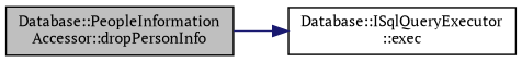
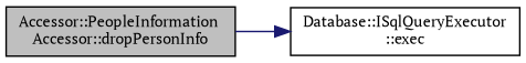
  digraph {
    rankdir=LR
    fontname="PT Serif"
    node [color=black fontname="PT Serif" fontsize=10 shape=record style=filled]
-   n1 [fillcolor=grey75 fontcolor=black height=0.2 label="Database::PeopleInformation\lAccessor::dropPersonInfo" width=0.4]
+   n1 [fillcolor=grey75 fontcolor=black height=0.2 label="Accessor::PeopleInformation\lAccessor::dropPersonInfo" width=0.4]
    n2 [fillcolor=white height=0.2 label="Database::ISqlQueryExecutor\l::exec" width=0.4]
    n1 -> n2 [color=midnightblue fontname="PT Serif" fontsize=10 labelfontname=Helvetica labelfontsize=10 style=solid]
  }
